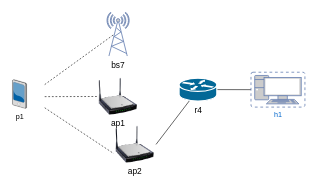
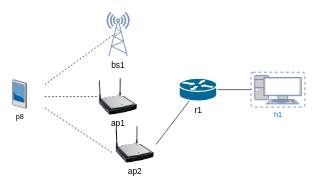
  <mxCell id="0" />
  <mxCell id="1" parent="0" />
- <mxCell id="2" value="&lt;font style=&quot;font-size: 14px&quot; color=&quot;#000000&quot;&gt;bs7&lt;/font&gt;" style="fontColor=#0066CC;verticalAlign=top;verticalLabelPosition=bottom;labelPosition=center;align=center;html=1;outlineConnect=0;fillColor=#CCCCCC;strokeColor=#6881B3;gradientColor=none;gradientDirection=north;strokeWidth=2;shape=mxgraph.networks.radio_tower;" vertex="1" parent="1"><mxGeometry x="177.75" y="20" width="37" height="73" as="geometry" /></mxCell>
+ <mxCell id="2" value="&lt;font style=&quot;font-size: 14px&quot; color=&quot;#000000&quot;&gt;bs1&lt;/font&gt;" style="fontColor=#0066CC;verticalAlign=top;verticalLabelPosition=bottom;labelPosition=center;align=center;html=1;outlineConnect=0;fillColor=#CCCCCC;strokeColor=#6881B3;gradientColor=none;gradientDirection=north;strokeWidth=2;shape=mxgraph.networks.radio_tower;" vertex="1" parent="1"><mxGeometry x="177.75" y="20" width="37" height="73" as="geometry" /></mxCell>
  <mxCell id="3" value="&lt;font style=&quot;font-size: 14px&quot;&gt;ap1&lt;/font&gt;" style="image;html=1;labelBackgroundColor=#ffffff;image=img/lib/clip_art/networking/Wireless_Router_N_128x128.png" vertex="1" parent="1"><mxGeometry x="161" y="130" width="70.5" height="61" as="geometry" /></mxCell>
  <mxCell id="4" style="rounded=0;orthogonalLoop=1;jettySize=auto;html=1;entryX=0;entryY=0.5;entryDx=0;entryDy=0;entryPerimeter=0;strokeWidth=1;endArrow=none;endFill=0;exitX=1;exitY=0.5;exitDx=0;exitDy=0;exitPerimeter=0;" edge="1" parent="1" target="6" source="5"><mxGeometry relative="1" as="geometry"><mxPoint x="348" y="200" as="sourcePoint" /></mxGeometry></mxCell>
- <mxCell id="5" value="&lt;span style=&quot;font-size: 14px&quot;&gt;r4&lt;/span&gt;" style="shape=mxgraph.cisco.routers.router;html=1;dashed=0;fillColor=#036897;strokeColor=#ffffff;strokeWidth=2;verticalLabelPosition=bottom;verticalAlign=top" vertex="1" parent="1"><mxGeometry x="298" y="130" width="63" height="38" as="geometry" /></mxCell>
+ <mxCell id="5" value="&lt;span style=&quot;font-size: 14px&quot;&gt;r1&lt;/span&gt;" style="shape=mxgraph.cisco.routers.router;html=1;dashed=0;fillColor=#036897;strokeColor=#ffffff;strokeWidth=2;verticalLabelPosition=bottom;verticalAlign=top" vertex="1" parent="1"><mxGeometry x="298" y="130" width="63" height="38" as="geometry" /></mxCell>
  <mxCell id="6" value="h1" style="fontColor=#0066CC;verticalAlign=top;verticalLabelPosition=bottom;labelPosition=center;align=center;html=1;outlineConnect=0;fillColor=#CCCCCC;strokeColor=#6881B3;gradientColor=none;gradientDirection=north;strokeWidth=2;shape=mxgraph.networks.virtual_pc;" vertex="1" parent="1"><mxGeometry x="418" y="120" width="90" height="58.21" as="geometry" /></mxCell>
  <mxCell id="7" value="" style="endArrow=none;html=1;entryX=0.33;entryY=0.5;entryDx=0;entryDy=0;entryPerimeter=0;dashed=1;" edge="1" parent="1" target="2"><mxGeometry width="50" height="50" relative="1" as="geometry"><mxPoint x="73.77" y="140.609" as="sourcePoint" /><mxPoint x="58" y="60" as="targetPoint" /></mxGeometry></mxCell>
  <mxCell id="8" value="" style="endArrow=none;html=1;entryX=0;entryY=0.5;entryDx=0;entryDy=0;dashed=1;" edge="1" parent="1" target="3"><mxGeometry width="50" height="50" relative="1" as="geometry"><mxPoint x="73.77" y="160.724" as="sourcePoint" /><mxPoint x="183.21" y="86.5" as="targetPoint" /></mxGeometry></mxCell>
  <mxCell id="9" value="&lt;font style=&quot;font-size: 14px&quot;&gt;ap2&lt;/font&gt;" style="image;html=1;labelBackgroundColor=#ffffff;image=img/lib/clip_art/networking/Wireless_Router_N_128x128.png" vertex="1" parent="1"><mxGeometry x="189" y="210" width="70.5" height="61" as="geometry" /></mxCell>
  <mxCell id="10" value="" style="endArrow=none;html=1;dashed=1;entryX=0;entryY=0.75;entryDx=0;entryDy=0;" edge="1" parent="1" target="9"><mxGeometry width="50" height="50" relative="1" as="geometry"><mxPoint x="73.77" y="179.296" as="sourcePoint" /><mxPoint x="154.25" y="200.5" as="targetPoint" /></mxGeometry></mxCell>
  <mxCell id="11" value="" style="endArrow=none;html=1;exitX=1;exitY=0.5;exitDx=0;exitDy=0;" edge="1" parent="1" source="9" target="5"><mxGeometry width="50" height="50" relative="1" as="geometry"><mxPoint x="278" y="270" as="sourcePoint" /><mxPoint x="328" y="220" as="targetPoint" /></mxGeometry></mxCell>
- <mxCell id="12" value="p1" style="verticalLabelPosition=bottom;aspect=fixed;html=1;verticalAlign=top;strokeColor=none;align=center;outlineConnect=0;shape=mxgraph.citrix.pda;" vertex="1" parent="1"><mxGeometry x="20" y="132.42" width="23.62" height="48.04" as="geometry" /></mxCell>
+ <mxCell id="12" value="p8" style="verticalLabelPosition=bottom;aspect=fixed;html=1;verticalAlign=top;strokeColor=none;align=center;outlineConnect=0;shape=mxgraph.citrix.pda;" vertex="1" parent="1"><mxGeometry x="20" y="132.42" width="23.62" height="48.04" as="geometry" /></mxCell>
